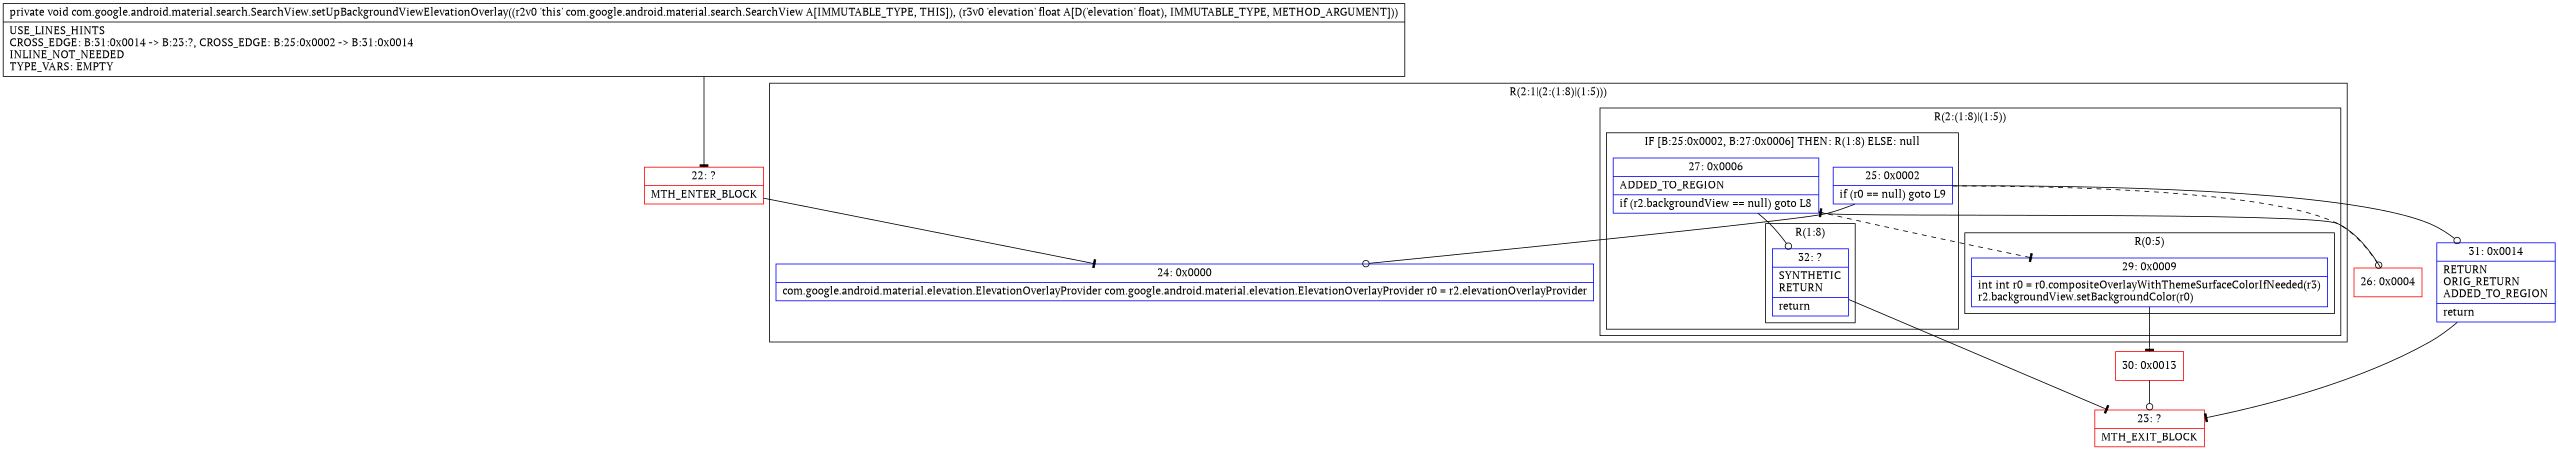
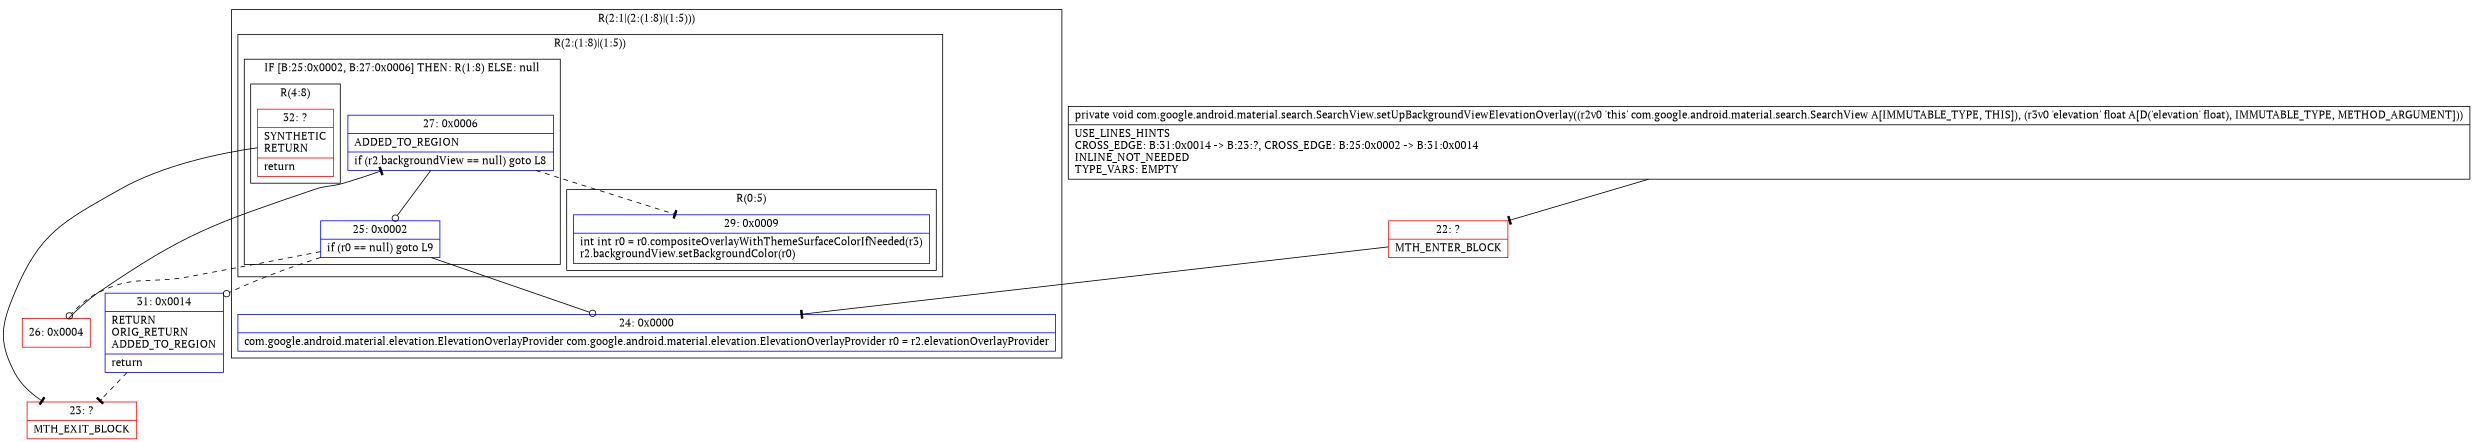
  digraph {
    fontname="PT Serif"
    node [color=blue fontname="PT Serif" shape=record]
    edge [arrowhead=tee fontname="PT Serif"]
-   n1 [label="{32\:\ ?|SYNTHETIC\lRETURN\l|return\l}"]
+   n1 [color=red label="{32\:\ ?|SYNTHETIC\lRETURN\l|return\l}"]
    n2 [label="{25\:\ 0x0002|if (r0 == null) goto L9\l}"]
    n3 [label="{27\:\ 0x0006|ADDED_TO_REGION\l|if (r2.backgroundView == null) goto L8\l}"]
    n4 [label="{29\:\ 0x0009|int int r0 = r0.compositeOverlayWithThemeSurfaceColorIfNeeded(r3)\lr2.backgroundView.setBackgroundColor(r0)\l}"]
    n5 [label="{24\:\ 0x0000|com.google.android.material.elevation.ElevationOverlayProvider com.google.android.material.elevation.ElevationOverlayProvider r0 = r2.elevationOverlayProvider\l}"]
    n6 [color=red label="{23\:\ ?|MTH_EXIT_BLOCK\l}"]
    n7 [color=red label="{26\:\ 0x0004}"]
    n8 [label="{31\:\ 0x0014|RETURN\lORIG_RETURN\lADDED_TO_REGION\l|return\l}"]
-   n9 [color=red label="{30\:\ 0x0013}"]
    n10 [color=red label="{22\:\ ?|MTH_ENTER_BLOCK\l}"]
    n11 [label="{private void com.google.android.material.search.SearchView.setUpBackgroundViewElevationOverlay((r2v0 'this' com.google.android.material.search.SearchView A[IMMUTABLE_TYPE, THIS]), (r3v0 'elevation' float A[D('elevation' float), IMMUTABLE_TYPE, METHOD_ARGUMENT]))  | USE_LINES_HINTS\lCROSS_EDGE: B:31:0x0014 \-\> B:23:?, CROSS_EDGE: B:25:0x0002 \-\> B:31:0x0014\lINLINE_NOT_NEEDED\lTYPE_VARS: EMPTY\l}" color=""]
    subgraph cluster_1 {
      label="R(2:1|(2:(1:8)|(1:5)))"
      n5
      subgraph cluster_2 {
        label="R(2:(1:8)|(1:5))"
        subgraph cluster_3 {
          label="IF [B:25:0x0002, B:27:0x0006] THEN: R(1:8) ELSE: null"
          n2
          n3
          subgraph cluster_4 {
-           label="R(1:8)"
+           label="R(4:8)"
            n1
          }
        }
        subgraph cluster_5 {
          label="R(0:5)"
          n4
        }
      }
    }
    n1 -> n6
    n2 -> n5 [arrowhead=odot]
    n2 -> n7 [arrowhead=odot style=dashed]
-   n2 -> n8 [arrowhead=odot]
-   n3 -> n1 [arrowhead=odot]
+   n2 -> n8 [arrowhead=odot style=dashed]
+   n3 -> n2 [arrowhead=odot]
    n3 -> n4 [style=dashed]
-   n4 -> n9
    n7 -> n3
-   n8 -> n6
-   n9 -> n6 [arrowhead=odot]
+   n8 -> n6 [style=dashed]
    n10 -> n5
    n11 -> n10
  }
